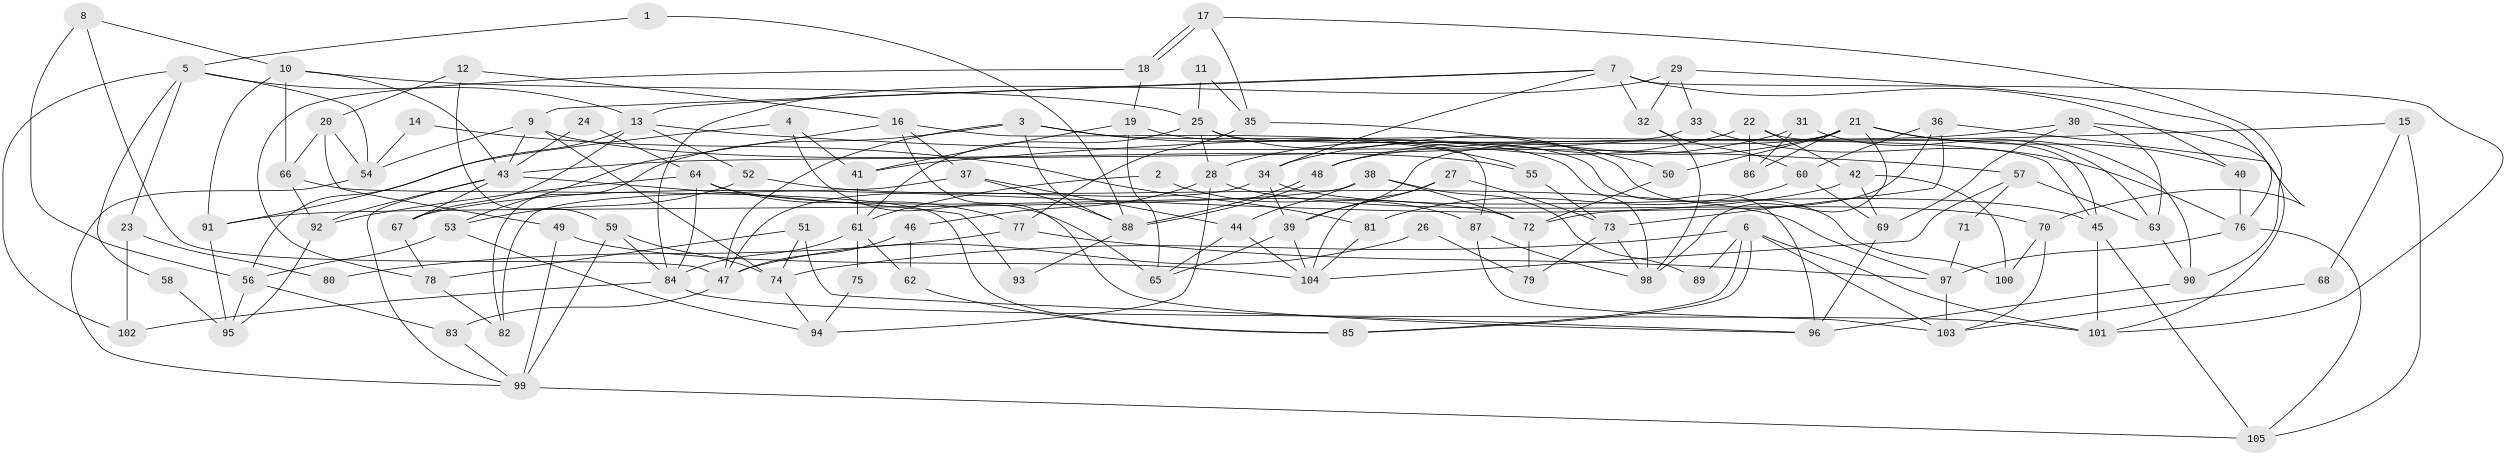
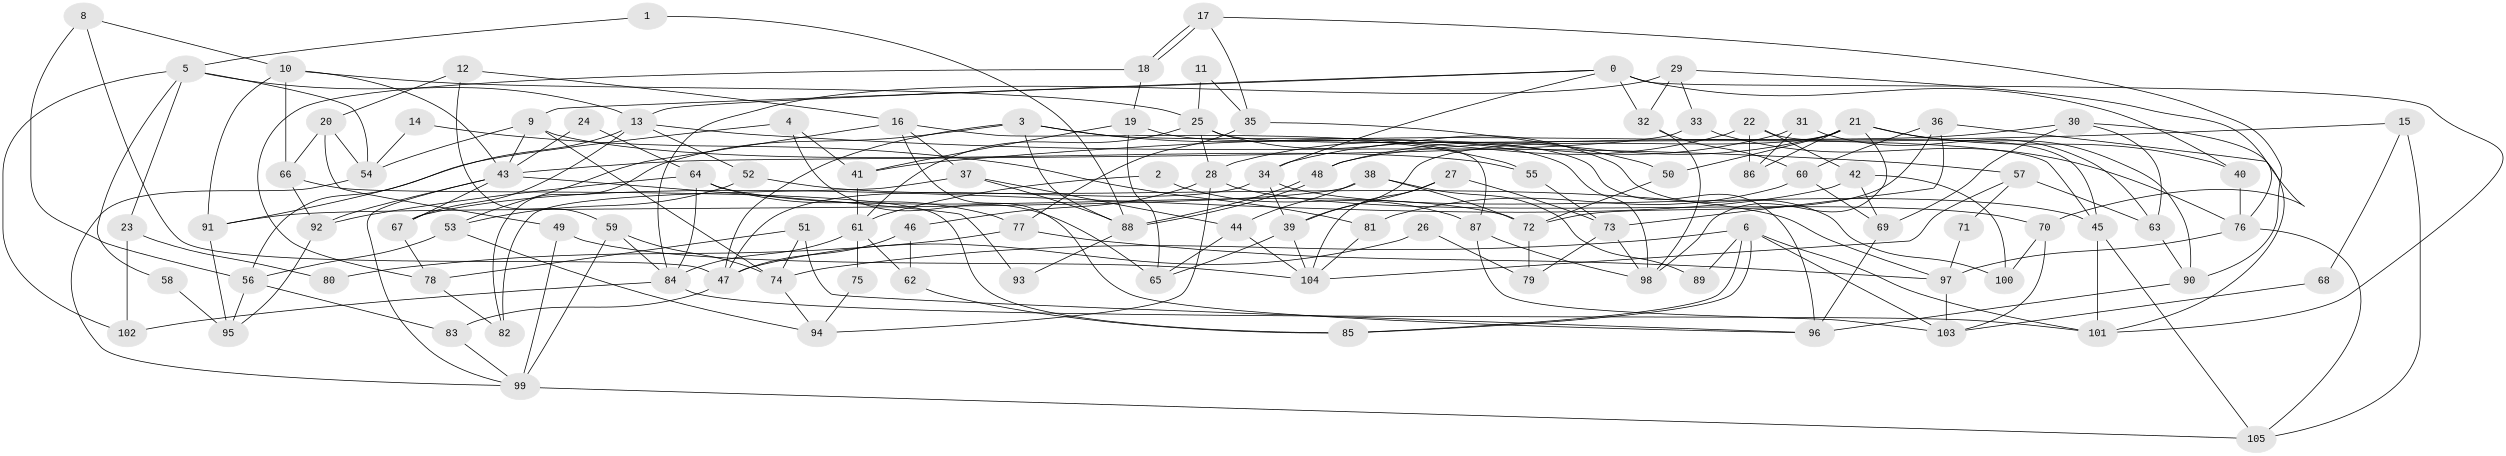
  graph {
    fontname="Liberation Mono"
    node [color=gray90 fontname="Liberation Mono" style=filled]
    edge [fontname="Liberation Mono"]
    1
    5
    88
    13
    23
    54
    58
    102
    93
    2
    61
    87
    84
    62
    75
    98
    103
    3
    47
    55
    82
    83
    73
    4
    41
    65
    91
    95
    56
    52
    57
    67
    80
    99
    6
    74
    85
    89
    101
    94
-   7
+   7 [label=0]
    9
    32
    34
    40
    43
    60
    39
    45
    76
    8
    10
    25
    66
    92
    28
    100
    11
    35
    50
    77
    12
    16
    20
    59
    37
    53
    96
    49
    97
    104
    63
    71
    78
    14
    81
    15
    68
    105
    44
    17
    18
    90
    19
    21
    48
    86
    72
    22
    42
    46
    70
    69
    24
    64
    26
    79
    27
    29
    33
    30
    31
    36
    38
    51
    1 -- 5
    1 -- 88
    5 -- 13
    5 -- 23
    5 -- 54
    5 -- 58
    5 -- 102
    88 -- 93
    13 -- 56
    13 -- 52
    13 -- 57
    13 -- 67
    23 -- 102
    23 -- 80
    54 -- 99
    58 -- 95
    2 -- 61
    2 -- 87
    61 -- 84
    61 -- 62
    61 -- 75
    87 -- 98
    87 -- 103
    84 -- 102
    84 -- 101
    62 -- 85
    75 -- 94
    3 -- 88
    3 -- 98
    3 -- 47
    3 -- 55
    3 -- 82
    47 -- 83
    55 -- 73
    83 -- 99
    73 -- 98
    73 -- 79
    4 -- 41
    4 -- 65
    4 -- 91
    41 -- 61
    91 -- 95
    56 -- 83
    56 -- 95
    52 -- 53
    52 -- 97
    57 -- 104
    57 -- 63
    57 -- 71
    67 -- 78
    99 -- 105
    6 -- 103
    6 -- 74
    6 -- 85
    6 -- 85
    6 -- 89
    6 -- 101
    74 -- 94
    7 -- 13
    7 -- 101
    7 -- 9
    7 -- 32
    7 -- 34
    7 -- 40
    9 -- 54
    9 -- 55
    9 -- 74
    9 -- 43
    32 -- 98
    32 -- 60
    34 -- 47
    34 -- 39
    34 -- 45
    40 -- 76
    43 -- 93
    43 -- 67
    43 -- 99
    43 -- 92
    60 -- 81
    60 -- 69
    39 -- 65
    39 -- 104
    45 -- 101
    45 -- 105
    76 -- 97
    76 -- 105
    8 -- 47
    8 -- 56
    8 -- 10
    10 -- 91
    10 -- 43
    10 -- 25
    10 -- 66
    25 -- 61
    25 -- 45
    25 -- 28
    25 -- 100
    66 -- 85
    66 -- 92
    92 -- 95
    28 -- 94
    28 -- 46
    28 -- 70
    11 -- 25
    11 -- 35
    35 -- 50
    35 -- 77
    50 -- 72
    77 -- 80
    77 -- 97
    12 -- 16
    12 -- 20
    12 -- 59
    16 -- 87
    16 -- 37
    16 -- 53
    16 -- 96
    20 -- 54
    20 -- 66
    20 -- 49
    59 -- 84
    59 -- 99
    59 -- 74
    37 -- 88
    37 -- 82
    37 -- 44
    53 -- 56
    53 -- 94
    49 -- 99
    49 -- 104
    97 -- 103
    63 -- 90
    71 -- 97
    78 -- 82
    14 -- 54
    14 -- 81
    81 -- 104
    15 -- 41
    15 -- 68
    15 -- 105
    68 -- 103
    44 -- 65
    44 -- 104
    17 -- 35
    17 -- 18
    17 -- 18
    17 -- 90
    18 -- 78
    18 -- 19
    90 -- 96
    19 -- 41
    19 -- 65
    19 -- 96
    21 -- 98
    21 -- 40
    21 -- 39
    21 -- 50
    21 -- 90
    21 -- 48
    21 -- 86
    48 -- 88
    48 -- 88
    72 -- 79
    22 -- 45
    22 -- 28
    22 -- 86
    22 -- 42
    42 -- 67
    42 -- 100
    42 -- 69
    46 -- 62
    46 -- 47
    70 -- 103
    70 -- 100
    69 -- 96
    24 -- 43
    24 -- 64
    64 -- 84
    64 -- 92
    64 -- 77
    64 -- 72
    26 -- 47
    26 -- 79
    27 -- 73
    27 -- 39
    27 -- 104
    29 -- 84
    29 -- 32
    29 -- 70
    29 -- 33
    33 -- 43
    33 -- 76
    30 -- 76
    30 -- 63
    30 -- 48
    30 -- 69
    31 -- 34
    31 -- 63
    31 -- 86
    36 -- 73
    36 -- 101
    36 -- 60
    36 -- 72
    38 -- 91
    38 -- 89
    38 -- 44
    38 -- 72
    51 -- 74
    51 -- 96
    51 -- 78
  }
